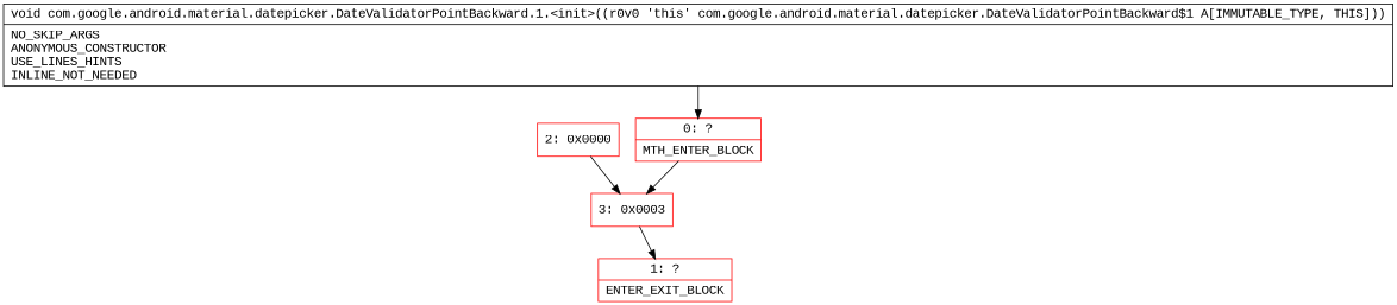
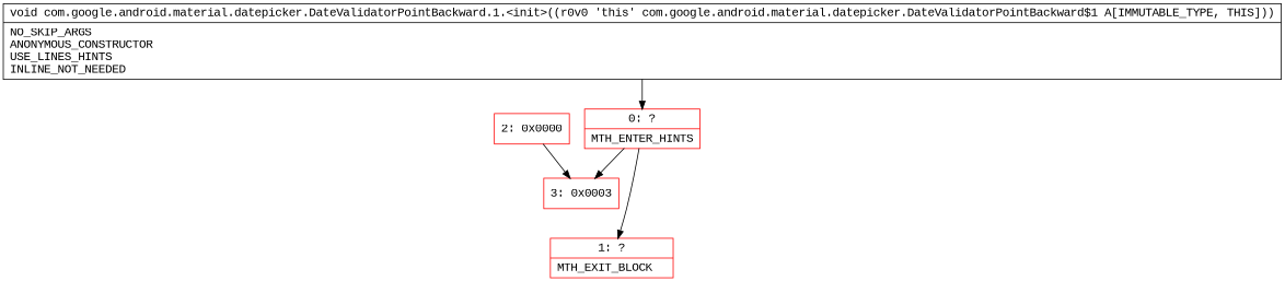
  digraph {
    fontname="Liberation Mono"
    node [color=red fontname="Liberation Mono" shape=record]
    edge [fontname="Liberation Mono"]
-   n1 [label="{0\:\ ?|MTH_ENTER_BLOCK\l}"]
+   n1 [label="{0\:\ ?|MTH_ENTER_HINTS\l}"]
    n2 [label="{3\:\ 0x0003}"]
    n3 [label="{2\:\ 0x0000}"]
-   n4 [label="{1\:\ ?|ENTER_EXIT_BLOCK\l}"]
+   n4 [label="{1\:\ ?|MTH_EXIT_BLOCK\l}"]
    n5 [label="{void com.google.android.material.datepicker.DateValidatorPointBackward.1.\<init\>((r0v0 'this' com.google.android.material.datepicker.DateValidatorPointBackward$1 A[IMMUTABLE_TYPE, THIS]))  | NO_SKIP_ARGS\lANONYMOUS_CONSTRUCTOR\lUSE_LINES_HINTS\lINLINE_NOT_NEEDED\l}" color=""]
    subgraph cluster_1 {
      label="R(0)"
    }
    n1 -> n2
-   n2 -> n4
+   n1 -> n4
    n3 -> n2
    n5 -> n1
  }
